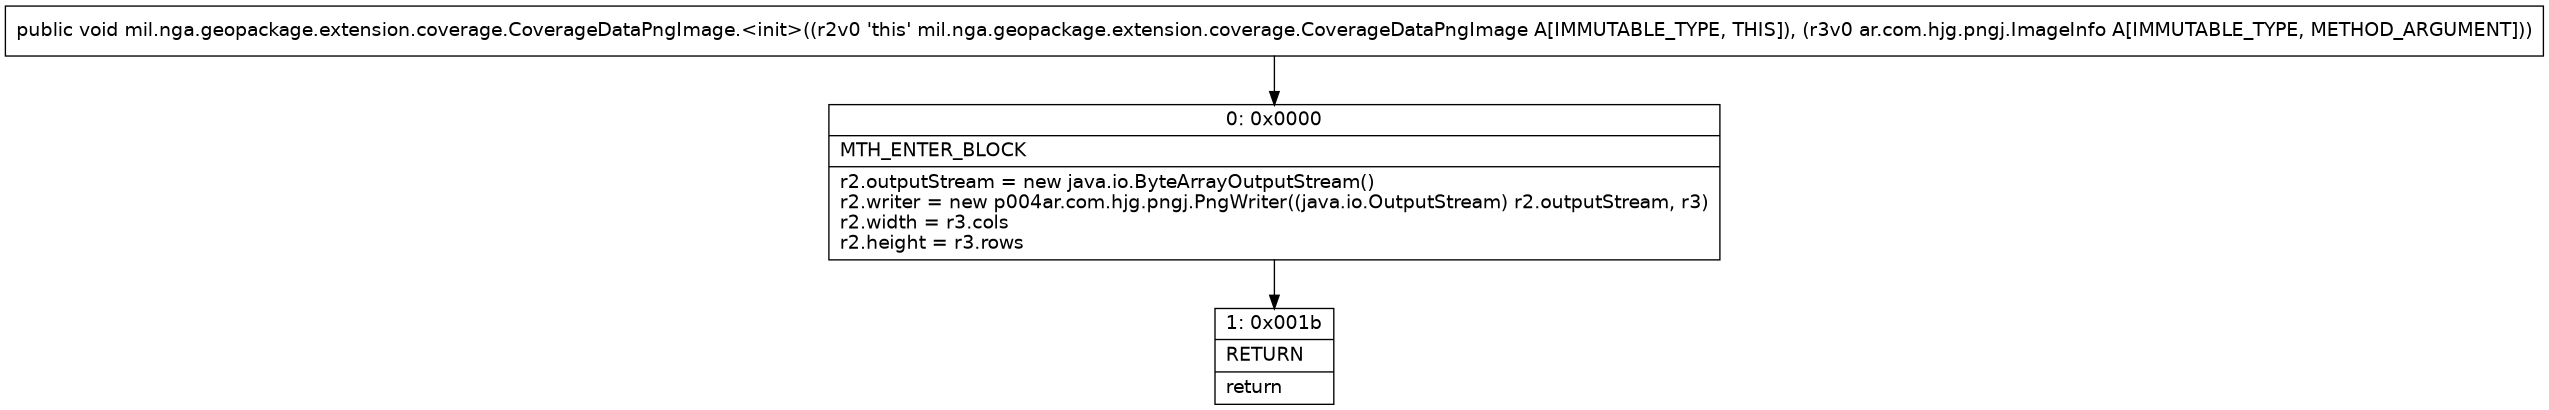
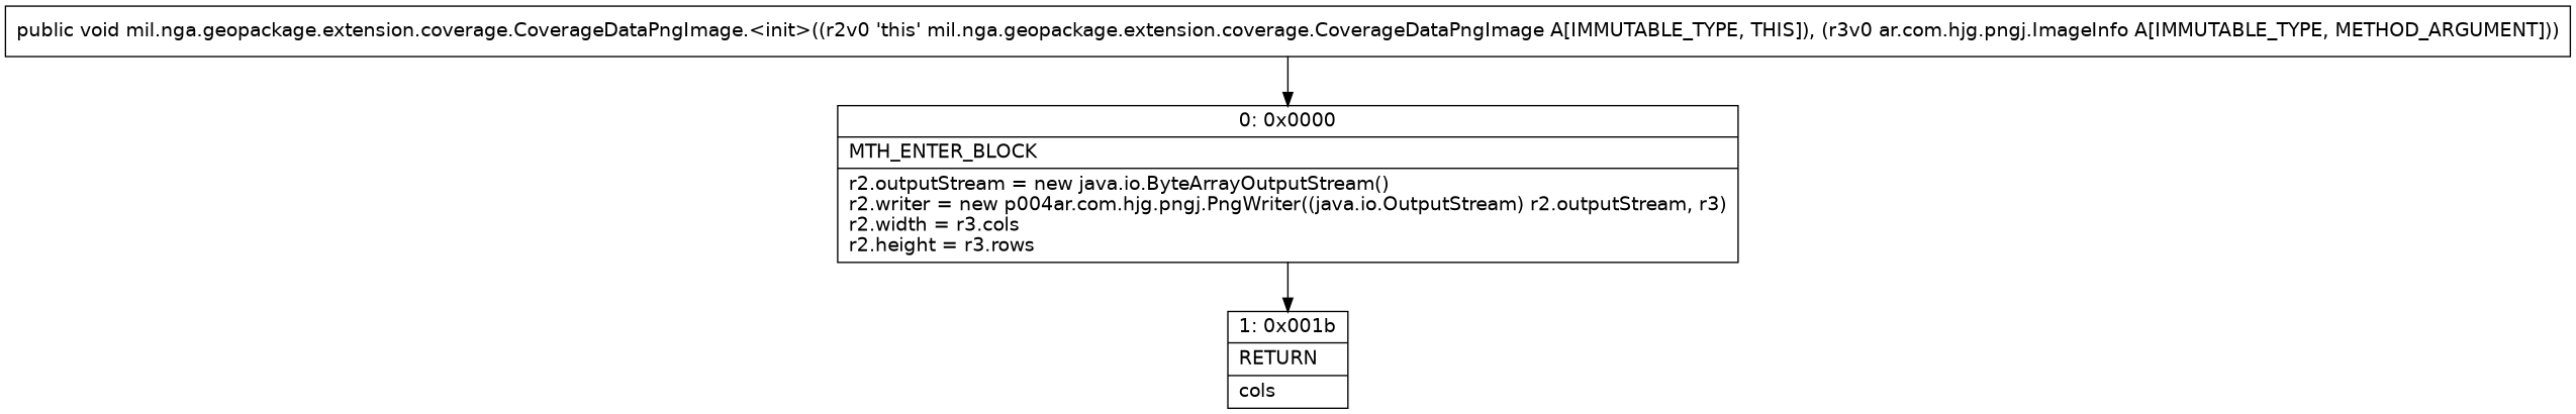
  digraph {
    fontname="DejaVu Sans"
    node [shape=record fontname="DejaVu Sans"]
    edge [fontname="DejaVu Sans"]
    n1 [label="{0\:\ 0x0000|MTH_ENTER_BLOCK\l|r2.outputStream = new java.io.ByteArrayOutputStream()\lr2.writer = new p004ar.com.hjg.pngj.PngWriter((java.io.OutputStream) r2.outputStream, r3)\lr2.width = r3.cols\lr2.height = r3.rows\l}"]
-   n2 [label="{1\:\ 0x001b|RETURN\l|return\l}"]
+   n2 [label="{1\:\ 0x001b|RETURN\l|cols\l}"]
    n3 [label="{public void mil.nga.geopackage.extension.coverage.CoverageDataPngImage.\<init\>((r2v0 'this' mil.nga.geopackage.extension.coverage.CoverageDataPngImage A[IMMUTABLE_TYPE, THIS]), (r3v0 ar.com.hjg.pngj.ImageInfo A[IMMUTABLE_TYPE, METHOD_ARGUMENT])) }"]
    n1 -> n2
    n3 -> n1
  }
